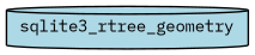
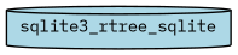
  digraph {
    rankdir=LR
    fontname="IBM Plex Mono"
-   n1 [color=black fillcolor=lightblue fontname="IBM Plex Mono" fontsize=10 height=0.2 label=sqlite3_rtree_geometry shape=cylinder style=filled width=0.4]
+   n1 [color=black fillcolor=lightblue fontname="IBM Plex Mono" fontsize=10 height=0.2 label=sqlite3_rtree_sqlite shape=cylinder style=filled width=0.4]
  }
